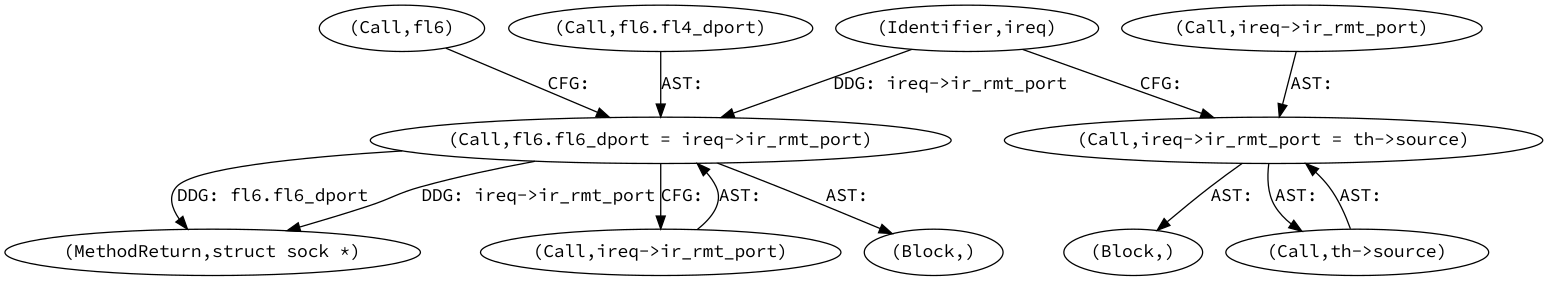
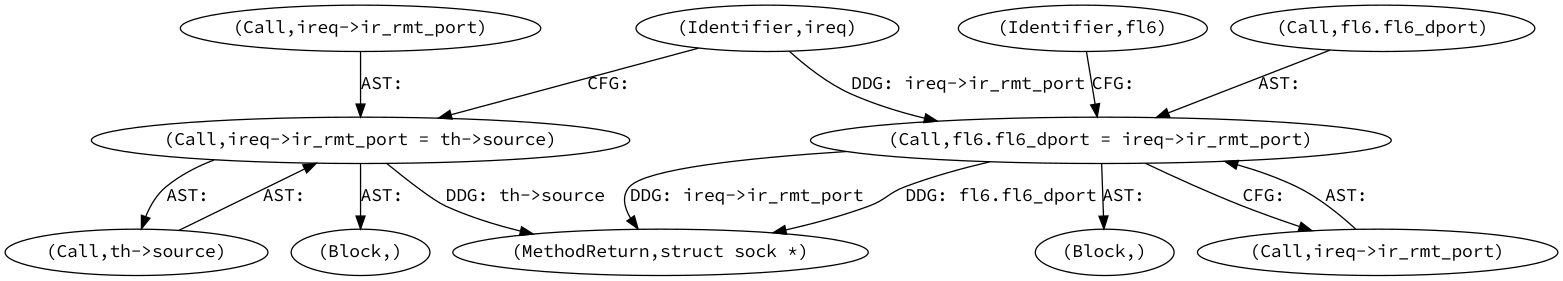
  digraph {
    fontname="Source Code Pro"
    node [fontname="Source Code Pro"]
    edge [fontname="Source Code Pro"]
    n1 [label="(Call,ireq->ir_rmt_port = th->source)"]
    n2 [label="(Call,th->source)"]
    n3 [label="(MethodReturn,struct sock *)"]
    n4 [label="(Block,)"]
    n5 [label="(Call,fl6.fl6_dport = ireq->ir_rmt_port)"]
    n6 [label="(Call,ireq->ir_rmt_port)"]
    n7 [label="(Block,)"]
    n8 [label="(Identifier,ireq)"]
    n9 [label="(Call,ireq->ir_rmt_port)"]
-   n10 [label="(Call,fl6)"]
-   n11 [label="(Call,fl6.fl4_dport)"]
+   n10 [label="(Identifier,fl6)"]
+   n11 [label="(Call,fl6.fl6_dport)"]
    n1 -> n2 [label="AST: "]
+   n1 -> n3 [label="DDG: th->source"]
    n1 -> n4 [label="AST: "]
    n2 -> n1 [label="AST: "]
    n5 -> n3 [label="DDG: fl6.fl6_dport"]
    n5 -> n3 [label="DDG: ireq->ir_rmt_port"]
    n5 -> n6 [label="CFG: "]
    n5 -> n7 [label="AST: "]
    n6 -> n5 [label="AST: "]
    n8 -> n1 [label="CFG: "]
    n8 -> n5 [label="DDG: ireq->ir_rmt_port"]
    n9 -> n1 [label="AST: "]
    n10 -> n5 [label="CFG: "]
    n11 -> n5 [label="AST: "]
  }
